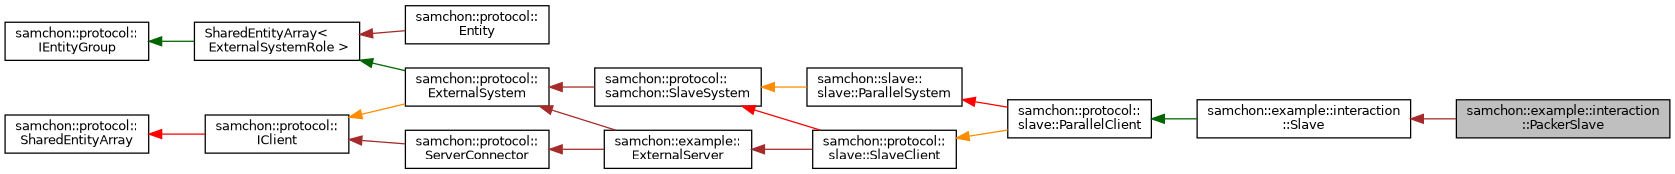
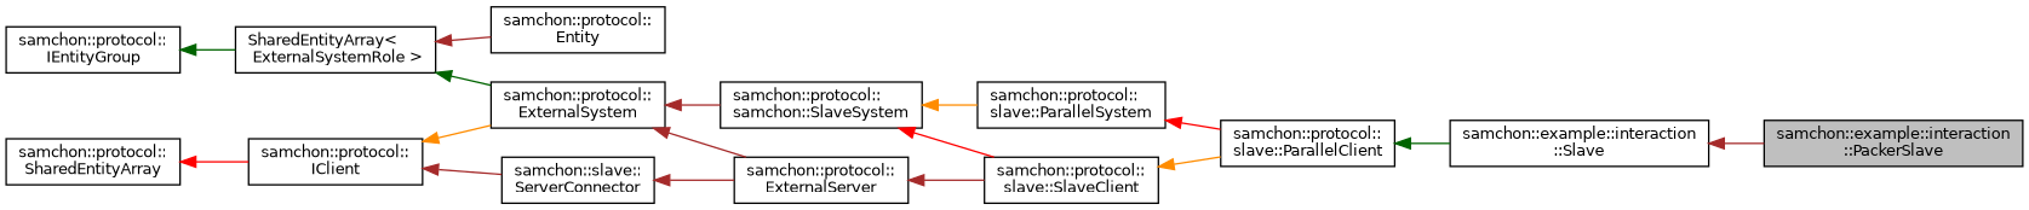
  digraph {
    rankdir=LR
    node [color=black fillcolor=white fontname=Helvetica fontsize=10 shape=record style=filled]
    edge [color=brown dir=back fontname=Helvetica fontsize=10 labelfontname=Helvetica labelfontsize=10 style=solid]
    n1 [fillcolor=grey75 fontcolor=black height=0.2 label="samchon::example::interaction\l::PackerSlave" width=0.4]
    n2 [height=0.2 label="samchon::example::interaction\l::Slave" width=0.4]
    n3 [height=0.2 label="samchon::protocol::\lslave::ParallelClient" width=0.4]
-   n4 [height=0.2 label="samchon::slave::\lslave::ParallelSystem" width=0.4]
+   n4 [height=0.2 label="samchon::protocol::\lslave::ParallelSystem" width=0.4]
    n5 [height=0.2 label="samchon::protocol::\lsamchon::SlaveSystem" width=0.4]
    n6 [height=0.2 label="samchon::protocol::\lslave::SlaveClient" width=0.4]
    n7 [height=0.2 label="samchon::protocol::\lExternalSystem" width=0.4]
-   n8 [height=0.2 label="samchon::example::\lExternalServer" width=0.4]
+   n8 [height=0.2 label="samchon::protocol::\lExternalServer" width=0.4]
    n9 [height=0.2 label="SharedEntityArray\<\l ExternalSystemRole \>" width=0.4]
    n10 [height=0.2 label="samchon::protocol::\lEntity" width=0.4]
    n11 [height=0.2 label="samchon::protocol::\lIEntityGroup" width=0.4]
    n12 [height=0.2 label="samchon::protocol::\lIClient" width=0.4]
-   n13 [height=0.2 label="samchon::protocol::\lServerConnector" width=0.4]
+   n13 [height=0.2 label="samchon::slave::\lServerConnector" width=0.4]
    n14 [height=0.2 label="samchon::protocol::\lSharedEntityArray" width=0.4]
    n2 -> n1
    n3 -> n2 [color=darkgreen]
    n4 -> n3 [color=red]
    n5 -> n4 [color=darkorange]
    n5 -> n6 [color=red]
    n6 -> n3 [color=darkorange]
    n7 -> n5
    n7 -> n8
    n8 -> n6
    n9 -> n7 [color=darkgreen]
    n9 -> n10
    n11 -> n9 [color=darkgreen]
    n12 -> n7 [color=darkorange]
    n12 -> n13
    n13 -> n8
    n14 -> n12 [color=red]
  }
